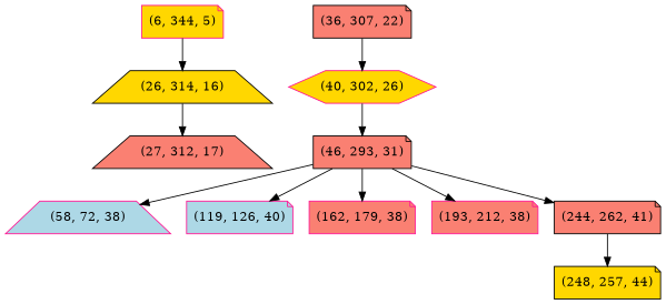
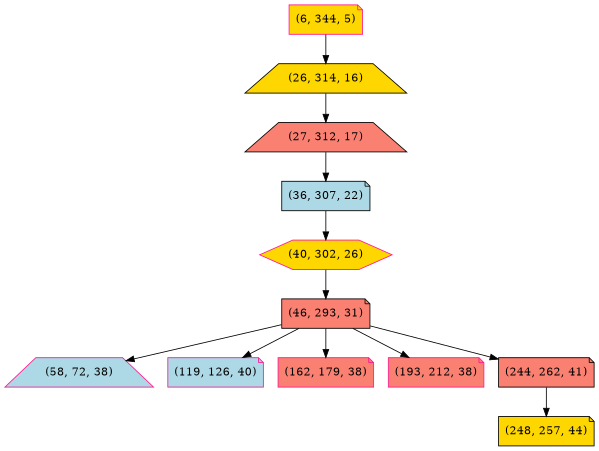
  digraph {
    node [color=deeppink fillcolor=salmon shape=note style=filled]
    "(6, 344, 5)" [fillcolor=gold]
    "(26, 314, 16)" [color=black fillcolor=gold shape=trapezium]
    "(27, 312, 17)" [color=black shape=trapezium]
-   "(36, 307, 22)" [color=black]
+   "(36, 307, 22)" [color=black fillcolor=lightblue]
    "(40, 302, 26)" [fillcolor=gold shape=hexagon]
    "(46, 293, 31)" [color=black]
    "(58, 72, 38)" [fillcolor=lightblue shape=trapezium]
    "(119, 126, 40)" [fillcolor=lightblue]
    "(162, 179, 38)"
    "(193, 212, 38)"
    "(244, 262, 41)" [color=black]
    "(248, 257, 44)" [color=black fillcolor=gold]
    "(6, 344, 5)" -> "(26, 314, 16)"
    "(26, 314, 16)" -> "(27, 312, 17)"
+   "(27, 312, 17)" -> "(36, 307, 22)"
    "(36, 307, 22)" -> "(40, 302, 26)"
    "(40, 302, 26)" -> "(46, 293, 31)"
    "(46, 293, 31)" -> "(58, 72, 38)"
    "(46, 293, 31)" -> "(119, 126, 40)"
    "(46, 293, 31)" -> "(162, 179, 38)"
    "(46, 293, 31)" -> "(193, 212, 38)"
    "(46, 293, 31)" -> "(244, 262, 41)"
    "(244, 262, 41)" -> "(248, 257, 44)"
  }
